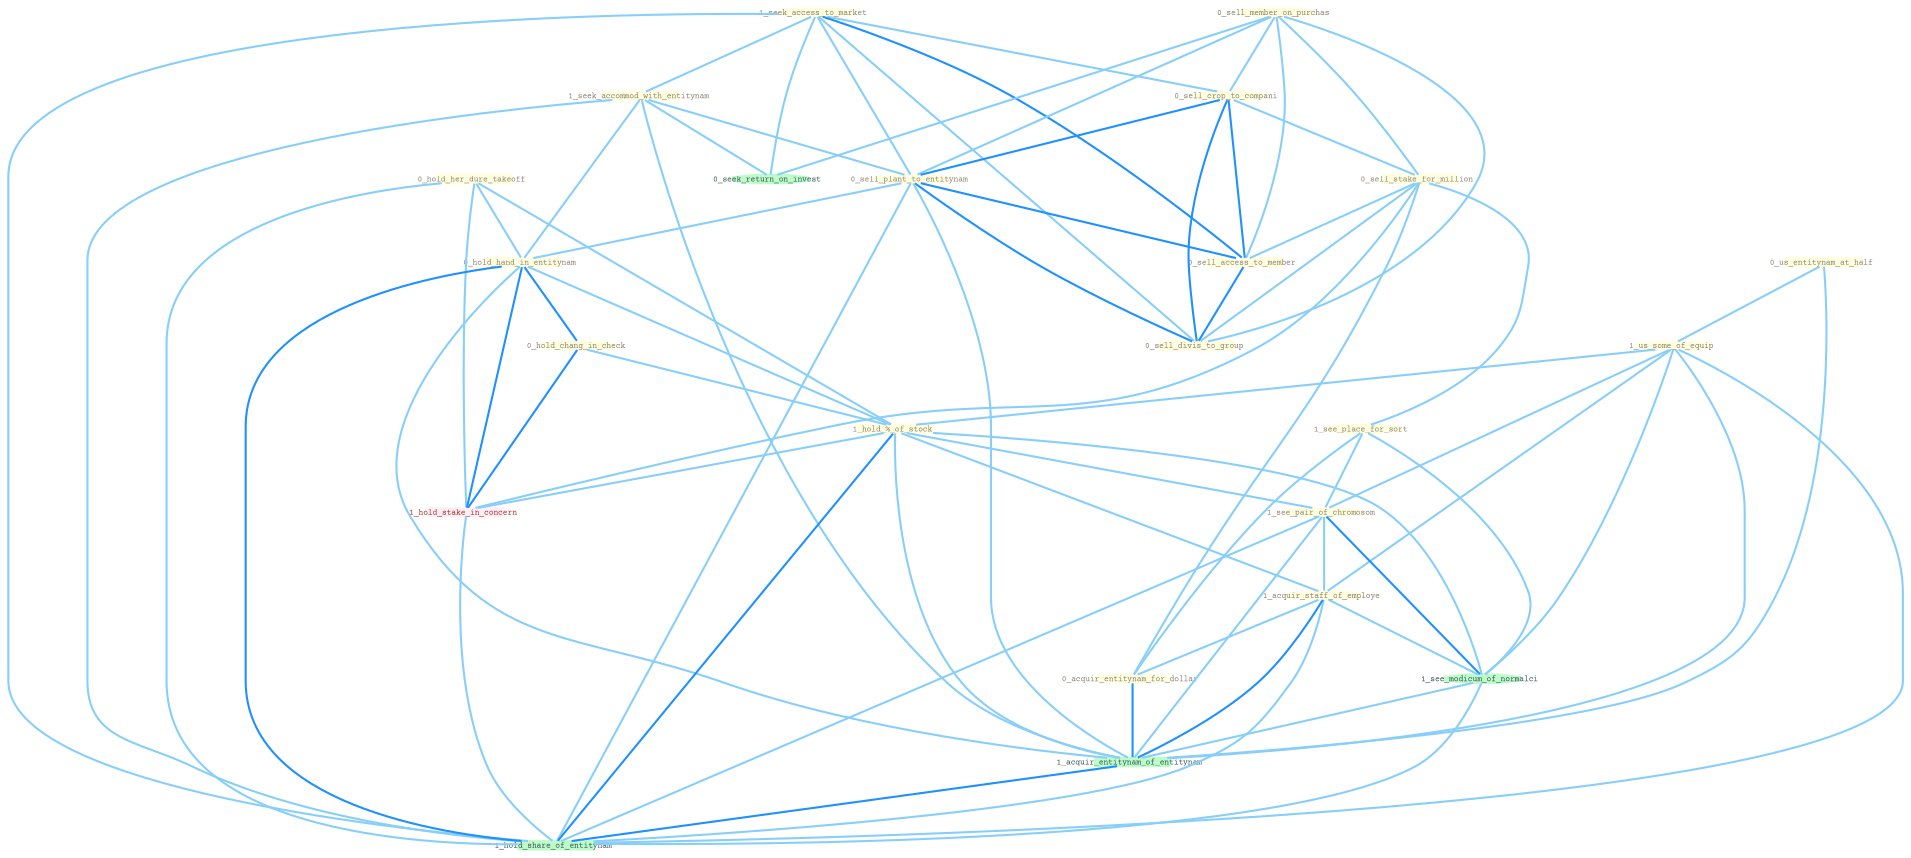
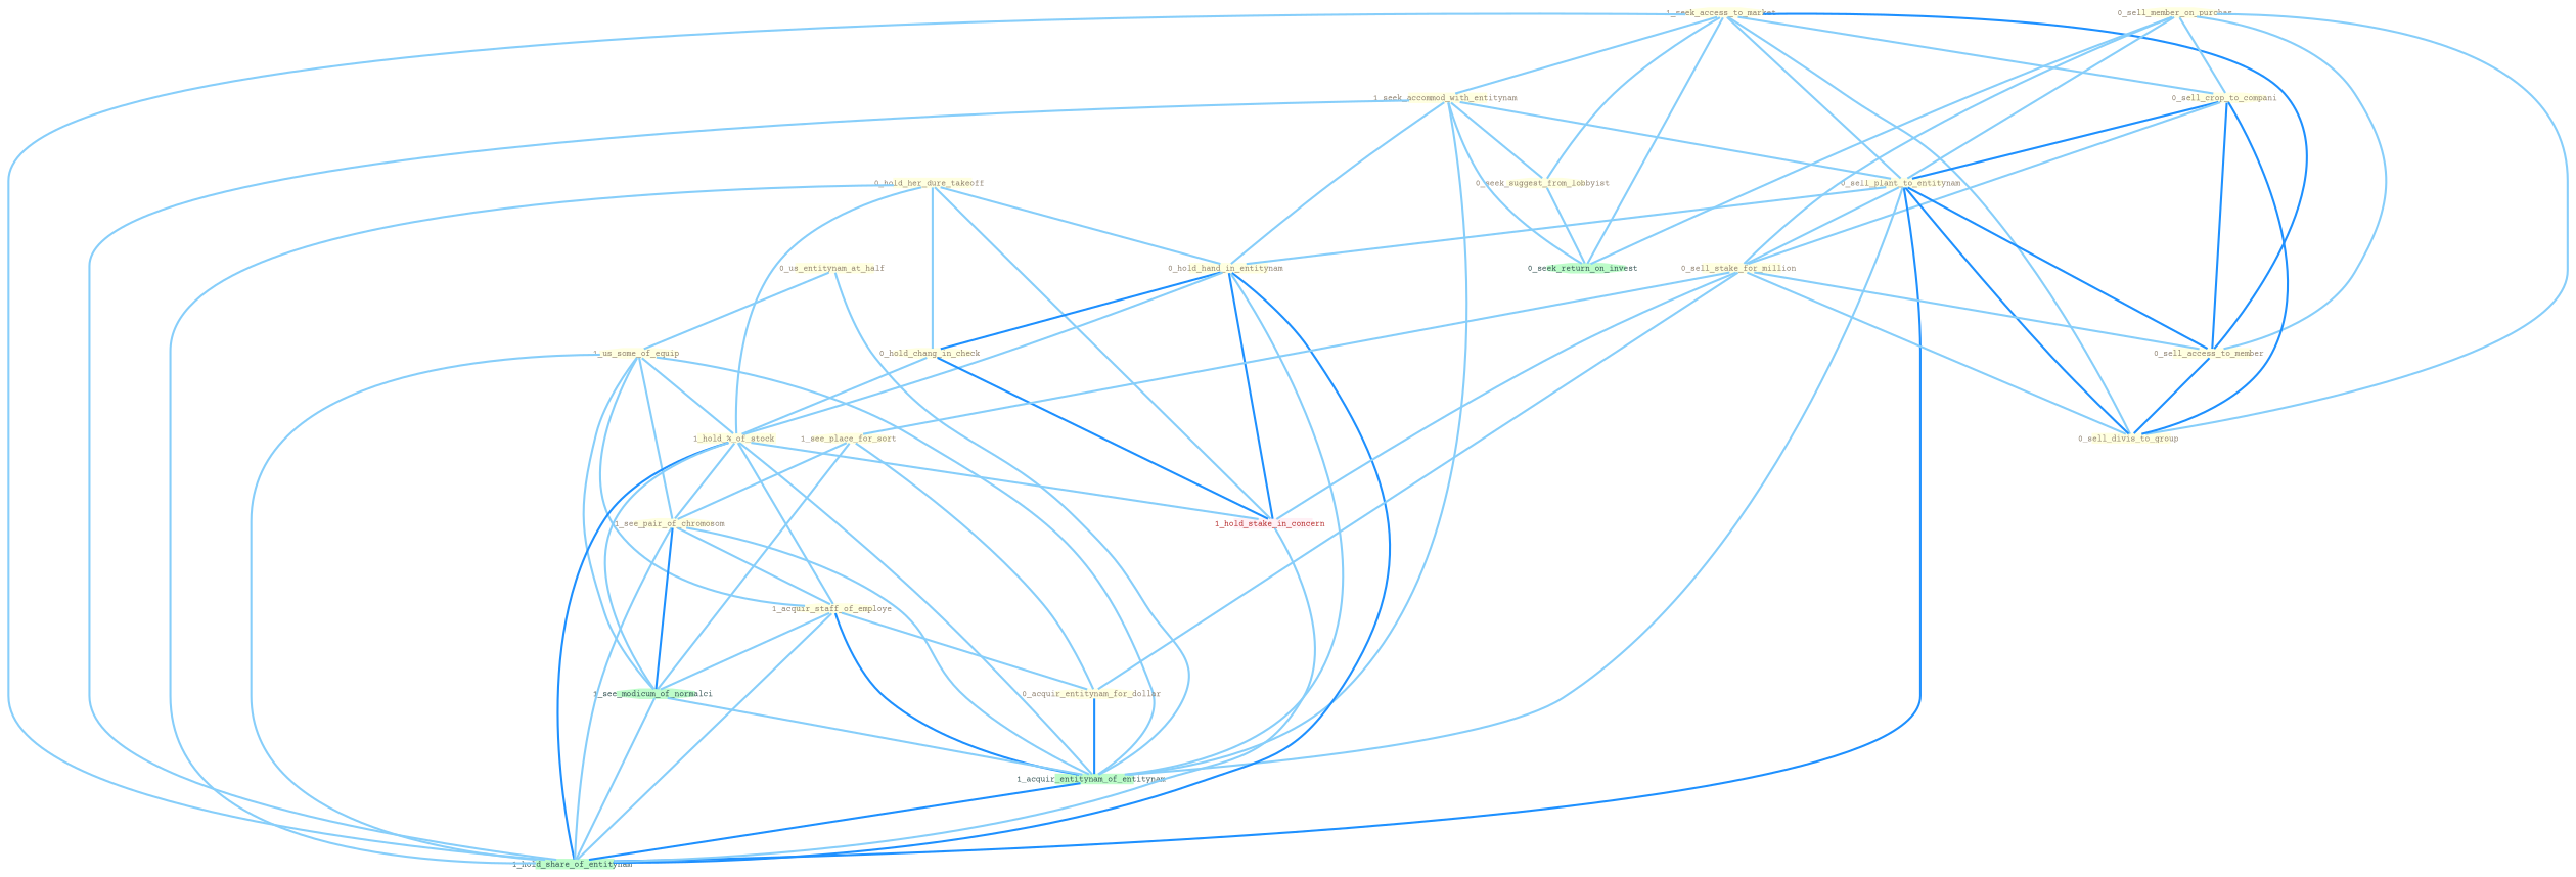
  graph {
    fontname="Courier Prime"
    node [color="#ffffe0" fixedsize=true fontcolor="#8b7d6b" fontname="Courier Prime" fontsize=4 shape=octagon style=filled]
    edge [color="#87cefa" fontname="Courier Prime" w=1]
    "1_seek_access_to_market " [height=.06 width=.5]
    "0_us_entitynam_at_half " [height=.06 shape=box width=.5]
    "0_sell_member_on_purchas " [height=.06 width=.5]
    "1_us_some_of_equip " [height=.06 width=.5]
    "0_sell_crop_to_compani " [height=.06 width=.5]
    "0_hold_her_dure_takeoff " [height=.06 shape=box width=.5]
    "1_seek_accommod_with_entitynam " [height=.06 shape=box width=.5]
    "0_sell_plant_to_entitynam " [height=.06 width=.5]
    "0_hold_hand_in_entitynam " [height=.06 shape=box width=.5]
    "0_hold_chang_in_check " [height=.06 width=.5]
    "0_sell_stake_for_million " [height=.06 shape=box width=.5]
    "1_hold_%_of_stock " [height=.06 shape=box width=.5]
+   "0_seek_suggest_from_lobbyist " [height=.06 width=.5]
    "0_sell_access_to_member " [height=.06 shape=box width=.5]
    "1_see_place_for_sort " [height=.06 width=.5]
    "1_see_pair_of_chromosom " [height=.06 width=.5]
    "1_acquir_staff_of_employe " [height=.06 width=.5]
    "0_sell_divis_to_group " [height=.06 shape=box width=.5]
    "0_acquir_entitynam_for_dollar " [height=.06 width=.5]
    "1_hold_stake_in_concern " [color="#fff0f5" fontcolor="#b22222" height=.06 shape=box width=.5]
    "0_seek_return_on_invest " [color="#BDFCC9" fontcolor="#2f4f4f" height=.06 width=.5]
    "1_hold_share_of_entitynam " [color="#BDFCC9" fontcolor="#2f4f4f" height=.06 shape=box width=.5]
    "1_acquir_entitynam_of_entitynam " [color="#BDFCC9" fontcolor="#2f4f4f" height=.06 shape=box width=.5]
    "1_see_modicum_of_normalci " [color="#BDFCC9" fontcolor="#2f4f4f" height=.06 width=.5]
    subgraph sub_1 {
      "1_seek_access_to_market "
      "0_us_entitynam_at_half "
      "0_sell_member_on_purchas "
      "1_us_some_of_equip "
      "0_sell_crop_to_compani "
      "0_hold_her_dure_takeoff "
      "1_seek_accommod_with_entitynam "
      "0_sell_plant_to_entitynam "
      "0_hold_hand_in_entitynam "
      "0_hold_chang_in_check "
      "0_sell_stake_for_million "
      "1_hold_%_of_stock "
+     "0_seek_suggest_from_lobbyist "
      "0_sell_access_to_member "
      "1_see_place_for_sort "
      "1_see_pair_of_chromosom "
      "1_acquir_staff_of_employe "
      "0_sell_divis_to_group "
      "0_acquir_entitynam_for_dollar "
    }
    subgraph sub_2 {
      "1_hold_stake_in_concern "
    }
    "1_seek_access_to_market " -- "0_sell_crop_to_compani "
    "1_seek_access_to_market " -- "1_seek_accommod_with_entitynam "
    "1_seek_access_to_market " -- "0_sell_plant_to_entitynam "
+   "1_seek_access_to_market " -- "0_seek_suggest_from_lobbyist "
    "1_seek_access_to_market " -- "0_sell_access_to_member " [color="#1e90ff" w=2]
    "1_seek_access_to_market " -- "0_sell_divis_to_group "
    "1_seek_access_to_market " -- "0_seek_return_on_invest "
    "1_seek_access_to_market " -- "1_hold_share_of_entitynam "
    "0_us_entitynam_at_half " -- "1_us_some_of_equip "
    "0_us_entitynam_at_half " -- "1_acquir_entitynam_of_entitynam "
    "0_sell_member_on_purchas " -- "0_sell_crop_to_compani "
    "0_sell_member_on_purchas " -- "0_sell_plant_to_entitynam "
    "0_sell_member_on_purchas " -- "0_sell_stake_for_million "
    "0_sell_member_on_purchas " -- "0_sell_access_to_member "
    "0_sell_member_on_purchas " -- "0_sell_divis_to_group "
    "0_sell_member_on_purchas " -- "0_seek_return_on_invest "
    "1_us_some_of_equip " -- "1_hold_%_of_stock "
    "1_us_some_of_equip " -- "1_see_pair_of_chromosom "
    "1_us_some_of_equip " -- "1_acquir_staff_of_employe "
    "1_us_some_of_equip " -- "1_hold_share_of_entitynam "
    "1_us_some_of_equip " -- "1_acquir_entitynam_of_entitynam "
    "1_us_some_of_equip " -- "1_see_modicum_of_normalci "
    "0_sell_crop_to_compani " -- "0_sell_plant_to_entitynam " [color="#1e90ff" w=2]
    "0_sell_crop_to_compani " -- "0_sell_stake_for_million "
    "0_sell_crop_to_compani " -- "0_sell_access_to_member " [color="#1e90ff" w=2]
    "0_sell_crop_to_compani " -- "0_sell_divis_to_group " [color="#1e90ff" w=2]
    "0_hold_her_dure_takeoff " -- "0_hold_hand_in_entitynam "
+   "0_hold_her_dure_takeoff " -- "0_hold_chang_in_check "
    "0_hold_her_dure_takeoff " -- "1_hold_%_of_stock "
    "0_hold_her_dure_takeoff " -- "1_hold_stake_in_concern "
    "0_hold_her_dure_takeoff " -- "1_hold_share_of_entitynam "
    "1_seek_accommod_with_entitynam " -- "0_sell_plant_to_entitynam "
    "1_seek_accommod_with_entitynam " -- "0_hold_hand_in_entitynam "
+   "1_seek_accommod_with_entitynam " -- "0_seek_suggest_from_lobbyist "
    "1_seek_accommod_with_entitynam " -- "0_seek_return_on_invest "
    "1_seek_accommod_with_entitynam " -- "1_hold_share_of_entitynam "
    "1_seek_accommod_with_entitynam " -- "1_acquir_entitynam_of_entitynam "
    "0_sell_plant_to_entitynam " -- "0_hold_hand_in_entitynam "
+   "0_sell_plant_to_entitynam " -- "0_sell_stake_for_million "
    "0_sell_plant_to_entitynam " -- "0_sell_access_to_member " [color="#1e90ff" w=2]
    "0_sell_plant_to_entitynam " -- "0_sell_divis_to_group " [color="#1e90ff" w=2]
-   "0_sell_plant_to_entitynam " -- "1_hold_share_of_entitynam "
+   "0_sell_plant_to_entitynam " -- "1_hold_share_of_entitynam " [color="#1e90ff"]
    "0_sell_plant_to_entitynam " -- "1_acquir_entitynam_of_entitynam "
    "0_hold_hand_in_entitynam " -- "0_hold_chang_in_check " [color="#1e90ff" w=2]
    "0_hold_hand_in_entitynam " -- "1_hold_%_of_stock "
    "0_hold_hand_in_entitynam " -- "1_hold_stake_in_concern " [color="#1e90ff" w=2]
    "0_hold_hand_in_entitynam " -- "1_hold_share_of_entitynam " [color="#1e90ff" w=2]
    "0_hold_hand_in_entitynam " -- "1_acquir_entitynam_of_entitynam "
    "0_hold_chang_in_check " -- "1_hold_%_of_stock "
    "0_hold_chang_in_check " -- "1_hold_stake_in_concern " [color="#1e90ff" w=2]
    "0_sell_stake_for_million " -- "0_sell_access_to_member "
    "0_sell_stake_for_million " -- "1_see_place_for_sort "
    "0_sell_stake_for_million " -- "0_sell_divis_to_group "
    "0_sell_stake_for_million " -- "0_acquir_entitynam_for_dollar "
    "0_sell_stake_for_million " -- "1_hold_stake_in_concern "
    "1_hold_%_of_stock " -- "1_see_pair_of_chromosom "
    "1_hold_%_of_stock " -- "1_acquir_staff_of_employe "
    "1_hold_%_of_stock " -- "1_hold_stake_in_concern "
    "1_hold_%_of_stock " -- "1_hold_share_of_entitynam " [color="#1e90ff" w=2]
    "1_hold_%_of_stock " -- "1_acquir_entitynam_of_entitynam "
    "1_hold_%_of_stock " -- "1_see_modicum_of_normalci "
+   "0_seek_suggest_from_lobbyist " -- "0_seek_return_on_invest "
    "0_sell_access_to_member " -- "0_sell_divis_to_group " [color="#1e90ff" w=2]
    "1_see_place_for_sort " -- "1_see_pair_of_chromosom "
    "1_see_place_for_sort " -- "0_acquir_entitynam_for_dollar "
    "1_see_place_for_sort " -- "1_see_modicum_of_normalci "
    "1_see_pair_of_chromosom " -- "1_acquir_staff_of_employe "
    "1_see_pair_of_chromosom " -- "1_hold_share_of_entitynam "
    "1_see_pair_of_chromosom " -- "1_acquir_entitynam_of_entitynam "
    "1_see_pair_of_chromosom " -- "1_see_modicum_of_normalci " [color="#1e90ff" w=2]
    "1_acquir_staff_of_employe " -- "0_acquir_entitynam_for_dollar "
    "1_acquir_staff_of_employe " -- "1_hold_share_of_entitynam "
    "1_acquir_staff_of_employe " -- "1_acquir_entitynam_of_entitynam " [color="#1e90ff" w=2]
    "1_acquir_staff_of_employe " -- "1_see_modicum_of_normalci "
    "0_acquir_entitynam_for_dollar " -- "1_acquir_entitynam_of_entitynam " [color="#1e90ff" w=2]
    "1_hold_stake_in_concern " -- "1_hold_share_of_entitynam "
    "1_acquir_entitynam_of_entitynam " -- "1_hold_share_of_entitynam " [color="#1e90ff" w=2]
    "1_see_modicum_of_normalci " -- "1_hold_share_of_entitynam "
    "1_see_modicum_of_normalci " -- "1_acquir_entitynam_of_entitynam "
  }
